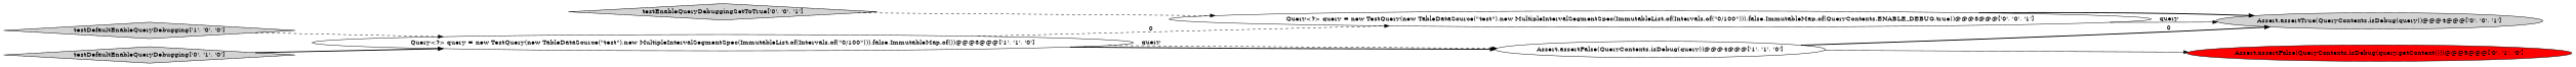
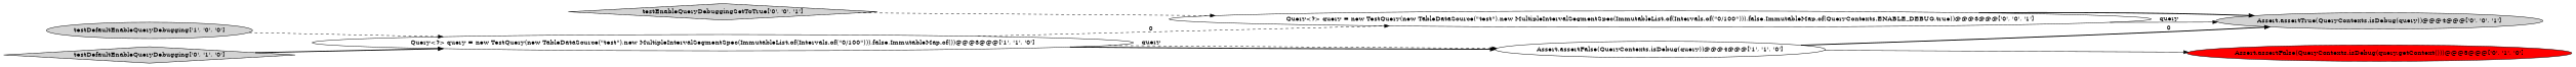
  digraph {
    rankdir=LR
    node [fillcolor=lightgray shape=ellipse style=filled]
    edge [style=dashed]
    n1 [label="testEnableQueryDebuggingSetToTrue['0', '0', '1']" shape=diamond]
    n2 [fillcolor=white label="Query<?> query = new TestQuery(new TableDataSource(\"test\"),new MultipleIntervalSegmentSpec(ImmutableList.of(Intervals.of(\"0/100\"))),false,ImmutableMap.of(QueryContexts.ENABLE_DEBUG,true))@@@3@@@['0', '0', '1']"]
    n3 [label="Assert.assertTrue(QueryContexts.isDebug(query))@@@4@@@['0', '0', '1']"]
-   n4 [label="testDefaultEnableQueryDebugging['1', '0', '0']" shape=diamond]
+   n4 [label="testDefaultEnableQueryDebugging['1', '0', '0']"]
    n5 [fillcolor=white label="Query<?> query = new TestQuery(new TableDataSource(\"test\"),new MultipleIntervalSegmentSpec(ImmutableList.of(Intervals.of(\"0/100\"))),false,ImmutableMap.of())@@@3@@@['1', '1', '0']"]
    n6 [label="testDefaultEnableQueryDebugging['0', '1', '0']" shape=diamond]
    n7 [fillcolor=white label="Assert.assertFalse(QueryContexts.isDebug(query))@@@4@@@['1', '1', '0']"]
    n8 [fillcolor=red label="Assert.assertFalse(QueryContexts.isDebug(query.getContext()))@@@5@@@['0', '1', '0']"]
    n1 -> n2
    n2 -> n3 [style=bold]
    n2 -> n3 [label=query style=solid]
    n4 -> n5
    n5 -> n2 [label=0]
    n5 -> n7 [label=query]
    n5 -> n7 [style=bold]
    n6 -> n5 [style=bold]
    n7 -> n3 [label=0 style=bold]
    n7 -> n8 [style=solid]
  }
